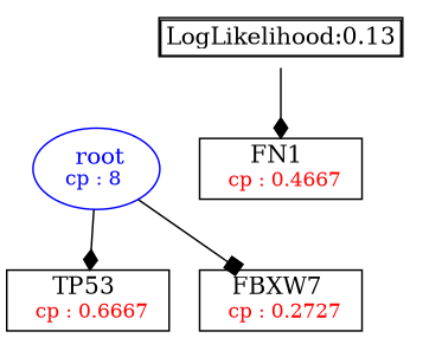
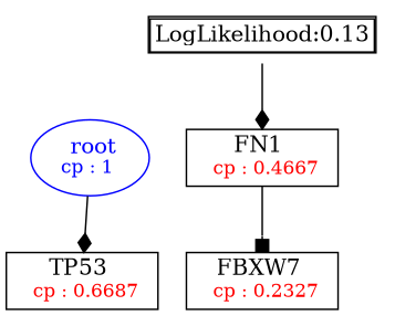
  digraph {
    fontsize=10
    node [shape=box]
    edge [arrowhead=diamond style=solid]
-   n1 [color=Blue label=<<font color='Blue'> root</font><br/><font color='Blue' POINT-SIZE='12'>cp : 8 </font>> shape=oval]
-   n2 [label=<TP53 <br/> <font color='Red' POINT-SIZE='12'> cp : 0.6667 </font>>]
+   n1 [color=Blue label=<<font color='Blue'> root</font><br/><font color='Blue' POINT-SIZE='12'>cp : 1 </font>> shape=oval]
+   n2 [label=<TP53 <br/> <font color='Red' POINT-SIZE='12'> cp : 0.6687 </font>>]
    n3 [label=<FN1 <br/> <font color='Red' POINT-SIZE='12'> cp : 0.4667 </font>>]
-   n4 [label=<FBXW7 <br/> <font color='Red' POINT-SIZE='12'> cp : 0.2727 </font>>]
+   n4 [label=<FBXW7 <br/> <font color='Red' POINT-SIZE='12'> cp : 0.2327 </font>>]
    n5 [label=<<TABLE BORDER="1" CELLBORDER="1" CELLSPACING="0" >     <TR><TD ALIGN="LEFT">LogLikelihood:0.13</TD></TR>     </TABLE>> shape=plaintext]
    n1 -> n2
-   n1 -> n4 [arrowhead=box]
+   n3 -> n4 [arrowhead=box]
    n5 -> n3
  }
